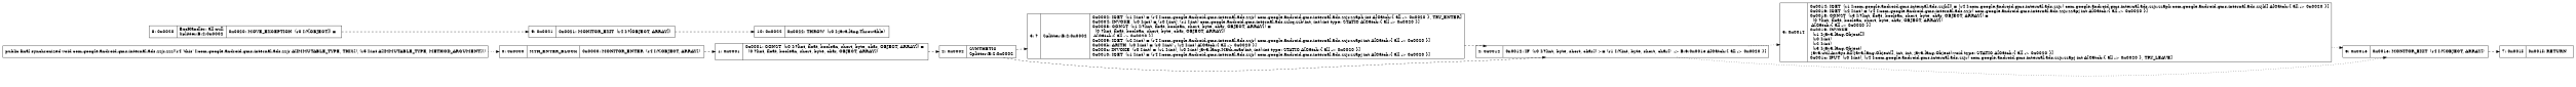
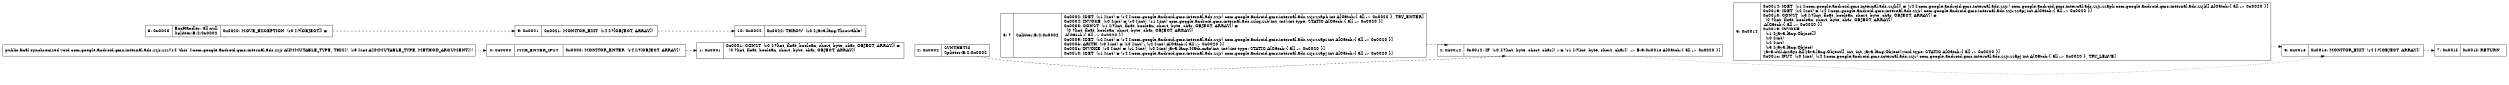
  digraph {
    rankdir=LR
    node [shape=record]
    edge [style=dashed]
-   n1 [label="{0\:\ 0x0000|MTH_ENTER_BLOCK\l|0x0000: MONITOR_ENTER  (r4 I:?[OBJECT, ARRAY]) \l}"]
+   n1 [label="{0\:\ 0x0000|MTH_ENTER_IPUT\l|0x0000: MONITOR_ENTER  (r4 I:?[OBJECT, ARRAY]) \l}"]
    n2 [label="{1\:\ 0x0001|0x0001: CONST  (r0 I:?[int, float, boolean, short, byte, char, OBJECT, ARRAY]) = \l  (0 ?[int, float, boolean, short, byte, char, OBJECT, ARRAY])\l \l}"]
    n3 [label="{2\:\ 0x0002|SYNTHETIC\lSplitter:B:2:0x0002\l}"]
    n4 [label="{3\:\ ?|Splitter:B:2:0x0002\l|0x0002: IGET  (r1 I:int) = (r4 I:com.google.android.gms.internal.ads.zzjr) com.google.android.gms.internal.ads.zzjr.zzaph int A[Catch:\{ all \-\> 0x0020 \}, TRY_ENTER]\l0x0004: INVOKE  (r0 I:int) = (r0 I:int), (r1 I:int) com.google.android.gms.internal.ads.zzkq.zzb(int, int):int type: STATIC A[Catch:\{ all \-\> 0x0020 \}]\l0x0008: CONST  (r1 I:?[int, float, boolean, short, byte, char, OBJECT, ARRAY]) = \l  (0 ?[int, float, boolean, short, byte, char, OBJECT, ARRAY])\l A[Catch:\{ all \-\> 0x0020 \}]\l0x0009: IGET  (r2 I:int) = (r4 I:com.google.android.gms.internal.ads.zzjr) com.google.android.gms.internal.ads.zzjr.zzapi int A[Catch:\{ all \-\> 0x0020 \}]\l0x000b: ARITH  (r0 I:int) = (r0 I:int) \- (r2 I:int) A[Catch:\{ all \-\> 0x0020 \}]\l0x000c: INVOKE  (r0 I:int) = (r1 I:int), (r0 I:int) java.lang.Math.max(int, int):int type: STATIC A[Catch:\{ all \-\> 0x0020 \}]\l0x0010: IGET  (r1 I:int) = (r4 I:com.google.android.gms.internal.ads.zzjr) com.google.android.gms.internal.ads.zzjr.zzapj int A[Catch:\{ all \-\> 0x0020 \}]\l}"]
    n5 [label="{4\:\ 0x0012|0x0012: IF  (r0 I:?[int, byte, short, char]) \>= (r1 I:?[int, byte, short, char])  \-\> B:6:0x001e A[Catch:\{ all \-\> 0x0020 \}]\l}"]
    n6 [label="{8\:\ 0x0020|ExcHandler: all null\lSplitter:B:2:0x0002\l|0x0020: MOVE_EXCEPTION  (r0 I:?[OBJECT]) =  \l}"]
    n7 [label="{9\:\ 0x0021|0x0021: MONITOR_EXIT  (r4 I:?[OBJECT, ARRAY]) \l}"]
    n8 [label="{5\:\ 0x0014|0x0014: IGET  (r1 I:com.google.android.gms.internal.ads.zzjk[]) = (r4 I:com.google.android.gms.internal.ads.zzjr) com.google.android.gms.internal.ads.zzjr.zzapk com.google.android.gms.internal.ads.zzjk[] A[Catch:\{ all \-\> 0x0020 \}]\l0x0016: IGET  (r2 I:int) = (r4 I:com.google.android.gms.internal.ads.zzjr) com.google.android.gms.internal.ads.zzjr.zzapj int A[Catch:\{ all \-\> 0x0020 \}]\l0x0018: CONST  (r3 I:?[int, float, boolean, short, byte, char, OBJECT, ARRAY]) = \l  (0 ?[int, float, boolean, short, byte, char, OBJECT, ARRAY])\l A[Catch:\{ all \-\> 0x0020 \}]\l0x0019: INVOKE  \l  (r1 I:java.lang.Object[])\l  (r0 I:int)\l  (r2 I:int)\l  (r3 I:java.lang.Object)\l java.util.Arrays.fill(java.lang.Object[], int, int, java.lang.Object):void type: STATIC A[Catch:\{ all \-\> 0x0020 \}]\l0x001c: IPUT  (r0 I:int), (r4 I:com.google.android.gms.internal.ads.zzjr) com.google.android.gms.internal.ads.zzjr.zzapj int A[Catch:\{ all \-\> 0x0020 \}, TRY_LEAVE]\l}"]
    n9 [label="{6\:\ 0x001e|0x001e: MONITOR_EXIT  (r4 I:?[OBJECT, ARRAY]) \l}"]
    n10 [label="{7\:\ 0x001f|0x001f: RETURN   \l}"]
    n11 [label="{10\:\ 0x0022|0x0022: THROW  (r0 I:java.lang.Throwable) \l}"]
    n12 [label="{public final synchronized void com.google.android.gms.internal.ads.zzjr.zzz((r4 'this' I:com.google.android.gms.internal.ads.zzjr A[IMMUTABLE_TYPE, THIS]), (r5 I:int A[IMMUTABLE_TYPE, METHOD_ARGUMENT])) }"]
    n1 -> n2
-   n2 -> n3
-   n3 -> n4
    n3 -> n5
    n4 -> n5
-   n5 -> n8 [style=dotted]
    n5 -> n9 [style=dotted]
    n6 -> n7
    n7 -> n11
    n8 -> n9 [style=dotted]
    n9 -> n10
    n12 -> n1 [style=dotted]
  }
